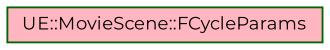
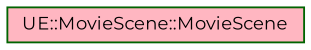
  digraph {
    rankdir=TB
    fontname=Montserrat
-   n1 [color=darkgreen fillcolor=lightpink fontname=Montserrat fontsize=10 height=0.2 label="UE::MovieScene::FCycleParams" shape=box style=filled width=0.4]
+   n1 [color=darkgreen fillcolor=lightpink fontname=Montserrat fontsize=10 height=0.2 label="UE::MovieScene::MovieScene" shape=box style=filled width=0.4]
  }
